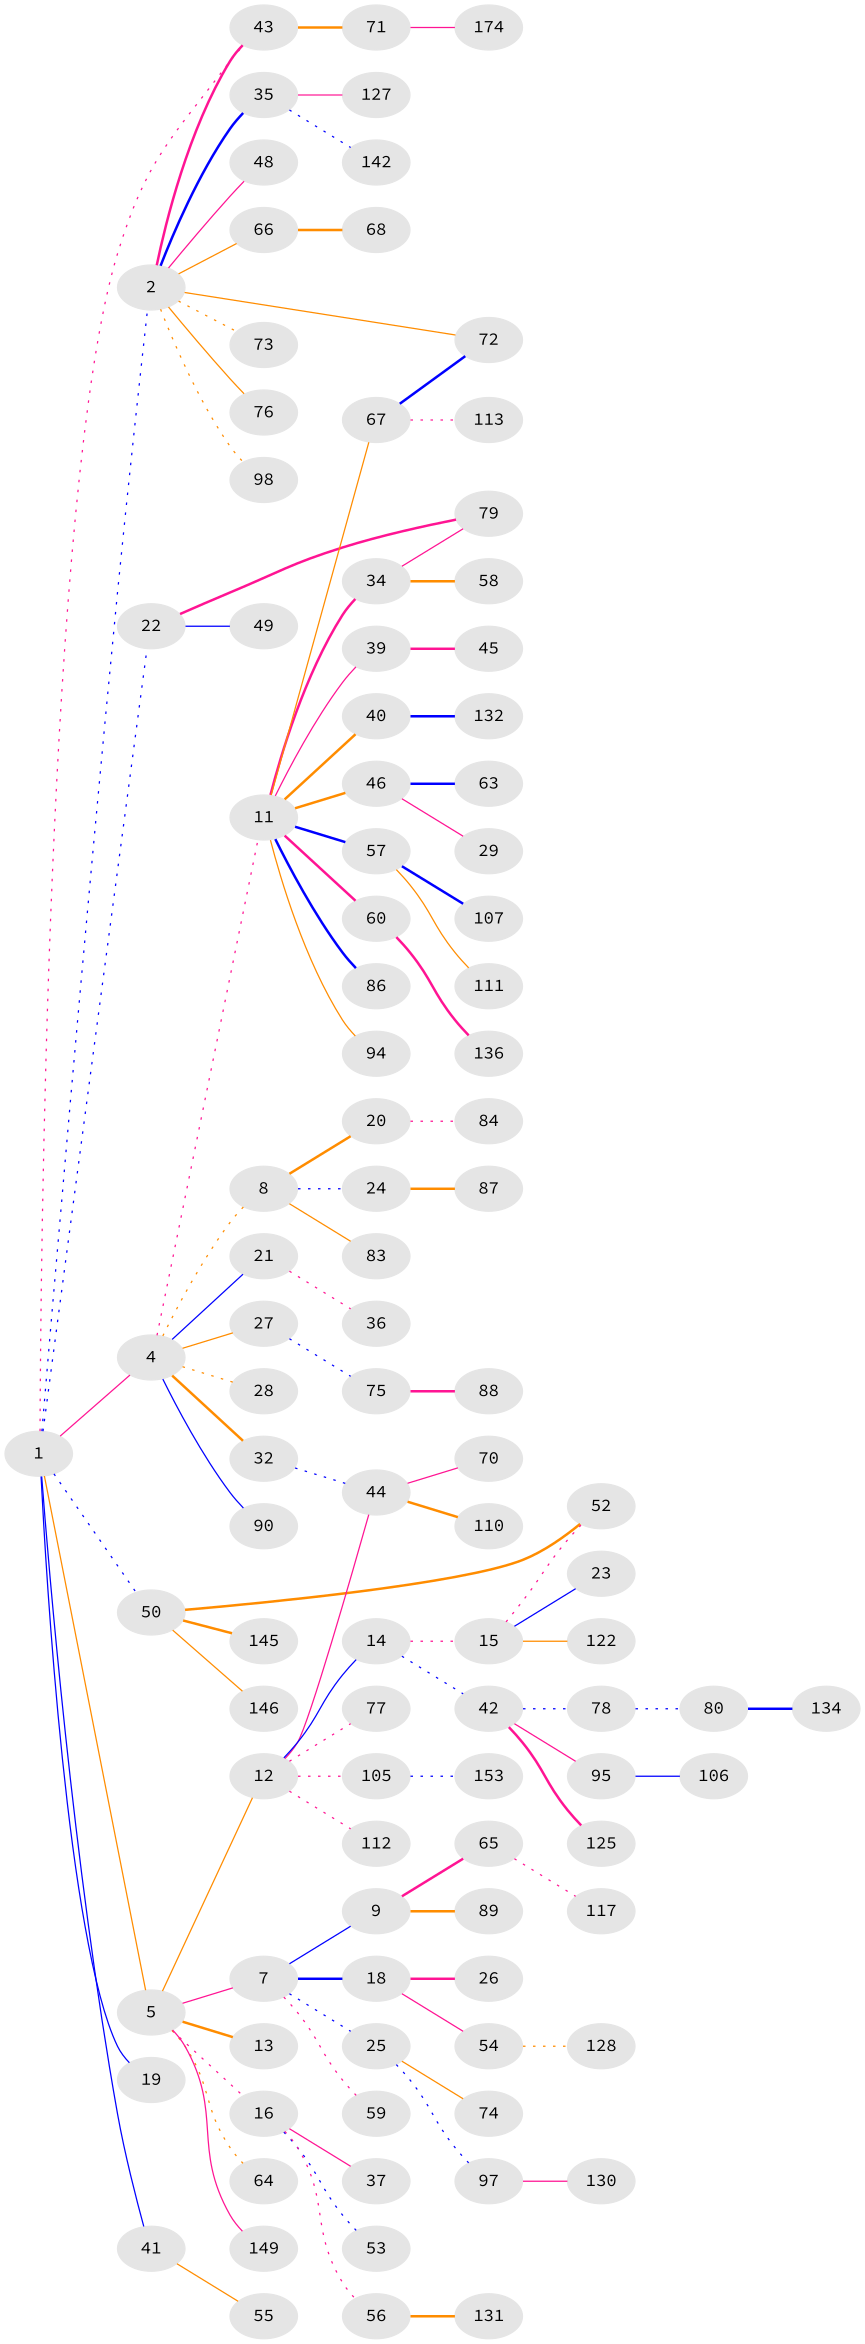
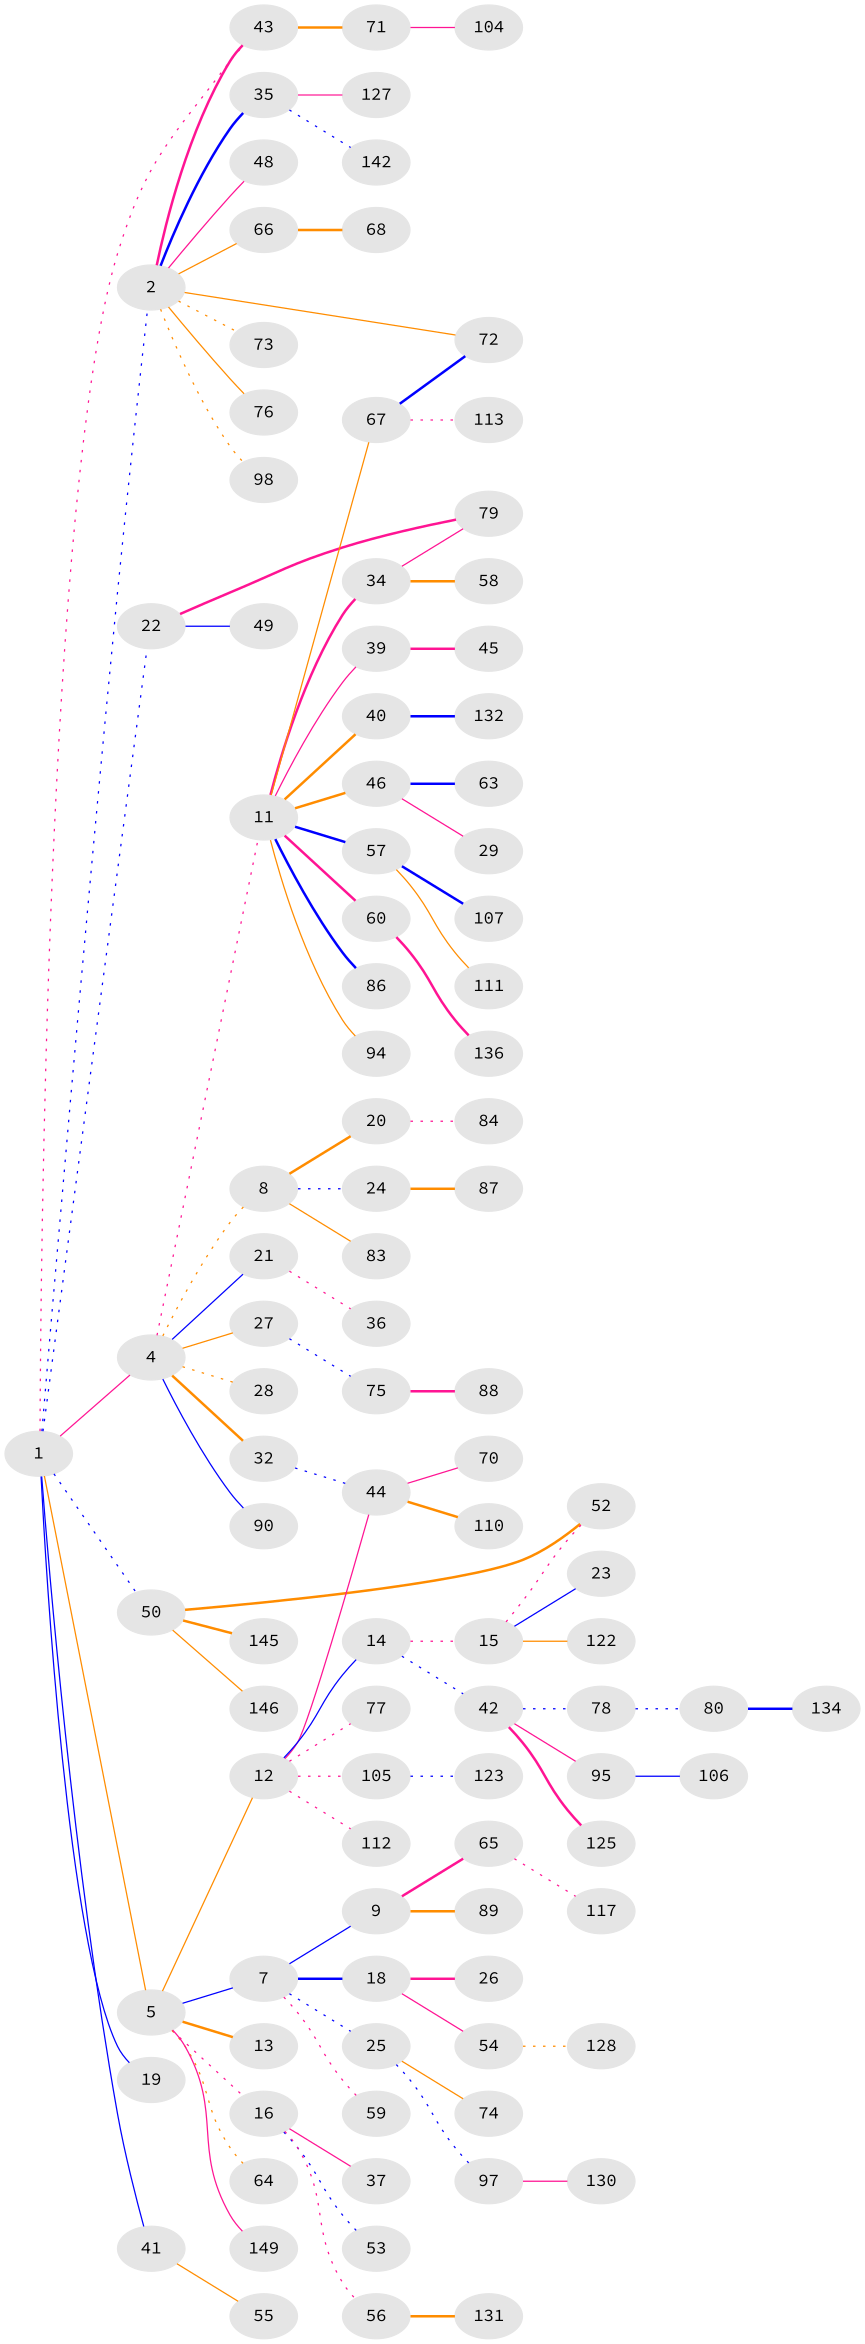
  graph {
    fontname="Source Code Pro"
    rankdir=LR
    node [color=gray90 fontname="Source Code Pro" style=filled]
    edge [color=deeppink fontname="Source Code Pro" style=solid]
    1 [super="+3"]
    2 [super="+17"]
    4 [super="+10"]
    5 [super="+6"]
    19 [super="+61"]
    22 [super="+85"]
    41
    43 [super="+92"]
    50 [super="+96"]
    35 [super="+119"]
    48
    66 [super="+147"]
    72 [super="+120"]
    73
    76
    98
    8 [super="+33"]
    11 [super="+38"]
    21
    27
    28 [super="+103"]
    32 [super="+144"]
    90
    7 [super="+62"]
    12 [super="+30"]
    13
    16 [super="+31"]
    64
    149
    49
    79
    55
    71
    52
    145
    146
    127
    142
    68 [super="+118"]
    20 [super="+140"]
    24
    83 [super="+108"]
    34 [super="+101"]
    39 [super="+81"]
    40
    46 [super="+126"]
    57 [super="+148"]
    60 [super="+133"]
    67 [super="+69"]
    86 [super="+91"]
    94 [super="+124"]
    36
    75 [super="+100"]
    44 [super="+116"]
    9 [super="+29"]
    18 [super="+51"]
    25
    59 [super="+109"]
    14
    77
    105 [super="+135"]
    112
    37
    53
    56 [super="+82"]
    65 [super="+139"]
    89
    26
    54 [super="+102"]
    74
    97 [super="+129"]
    84 [super="+138"]
    87
    117
    58 [super="+143"]
    45
    132 [super="+137"]
    63
    n79 [label=29 super="+121"]
    107
    111 [super="+115"]
    136
    113
    15 [super="+114"]
    42 [super="+47"]
    70
    110
-   123 [label=153]
+   123
    23
    122
    78
    95
    125
    131
    128
    130
    88
    80 [super="+93"]
    106
-   104 [super="+141" label=174]
+   104 [super="+141"]
    134
    1 -- 2 [color=blue style=dotted]
    1 -- 4
    1 -- 5 [color=darkorange]
    1 -- 19 [color=blue]
    1 -- 22 [color=blue style=dotted]
    1 -- 41 [color=blue]
    1 -- 43 [style=dotted]
    1 -- 50 [color=blue style=dotted]
    2 -- 43 [style=bold]
    2 -- 35 [color=blue style=bold]
    2 -- 48
    2 -- 66 [color=darkorange]
    2 -- 72 [color=darkorange]
    2 -- 73 [color=darkorange style=dotted]
    2 -- 76 [color=darkorange]
    2 -- 98 [color=darkorange style=dotted]
    4 -- 8 [color=darkorange style=dotted]
    4 -- 11 [style=dotted]
    4 -- 21 [color=blue]
    4 -- 27 [color=darkorange]
    4 -- 28 [color=darkorange style=dotted]
    4 -- 32 [color=darkorange style=bold]
    4 -- 90 [color=blue]
-   5 -- 7
+   5 -- 7 [color=blue]
    5 -- 12 [color=darkorange]
    5 -- 13 [color=darkorange style=bold]
    5 -- 16 [style=dotted]
    5 -- 64 [color=darkorange style=dotted]
    5 -- 149
    22 -- 49 [color=blue]
    22 -- 79 [style=bold]
    41 -- 55 [color=darkorange]
    43 -- 71 [color=darkorange style=bold]
    50 -- 52 [color=darkorange style=bold]
    50 -- 145 [color=darkorange style=bold]
    50 -- 146 [color=darkorange]
    35 -- 127
    35 -- 142 [color=blue style=dotted]
    66 -- 68 [color=darkorange style=bold]
    8 -- 20 [color=darkorange style=bold]
    8 -- 24 [color=blue style=dotted]
    8 -- 83 [color=darkorange]
    11 -- 34 [style=bold]
    11 -- 39
    11 -- 40 [color=darkorange style=bold]
    11 -- 46 [color=darkorange style=bold]
    11 -- 57 [color=blue style=bold]
    11 -- 60 [style=bold]
    11 -- 67 [color=darkorange]
    11 -- 86 [color=blue style=bold]
    11 -- 94 [color=darkorange]
    21 -- 36 [style=dotted]
    27 -- 75 [color=blue style=dotted]
    32 -- 44 [color=blue style=dotted]
    7 -- 9 [color=blue]
    7 -- 18 [color=blue style=bold]
    7 -- 25 [color=blue style=dotted]
    7 -- 59 [style=dotted]
    12 -- 44
    12 -- 14 [color=blue]
    12 -- 77 [style=dotted]
    12 -- 105 [style=dotted]
    12 -- 112 [style=dotted]
    16 -- 37
    16 -- 53 [color=blue style=dotted]
    16 -- 56 [style=dotted]
    71 -- 104
    20 -- 84 [style=dotted]
    24 -- 87 [color=darkorange style=bold]
    34 -- 79
    34 -- 58 [color=darkorange style=bold]
    39 -- 45 [style=bold]
    40 -- 132 [color=blue style=bold]
    46 -- 63 [color=blue style=bold]
    46 -- n79
    57 -- 107 [color=blue style=bold]
    57 -- 111 [color=darkorange]
    60 -- 136 [style=bold]
    67 -- 72 [color=blue style=bold]
    67 -- 113 [style=dotted]
    75 -- 88 [style=bold weight=2]
    44 -- 70
    44 -- 110 [color=darkorange style=bold]
    9 -- 65 [style=bold]
    9 -- 89 [color=darkorange style=bold]
    18 -- 26 [style=bold]
    18 -- 54
    25 -- 74 [color=darkorange]
    25 -- 97 [color=blue style=dotted]
    14 -- 15 [style=dotted]
    14 -- 42 [color=blue style=dotted]
    105 -- 123 [color=blue style=dotted]
    56 -- 131 [color=darkorange style=bold]
    65 -- 117 [style=dotted]
    54 -- 128 [color=darkorange style=dotted]
    97 -- 130
    15 -- 52 [style=dotted]
    15 -- 23 [color=blue]
    15 -- 122 [color=darkorange]
    42 -- 78 [color=blue style=dotted]
    42 -- 95
    42 -- 125 [style=bold]
    78 -- 80 [color=blue style=dotted]
    95 -- 106 [color=blue]
    80 -- 134 [color=blue style=bold]
  }
